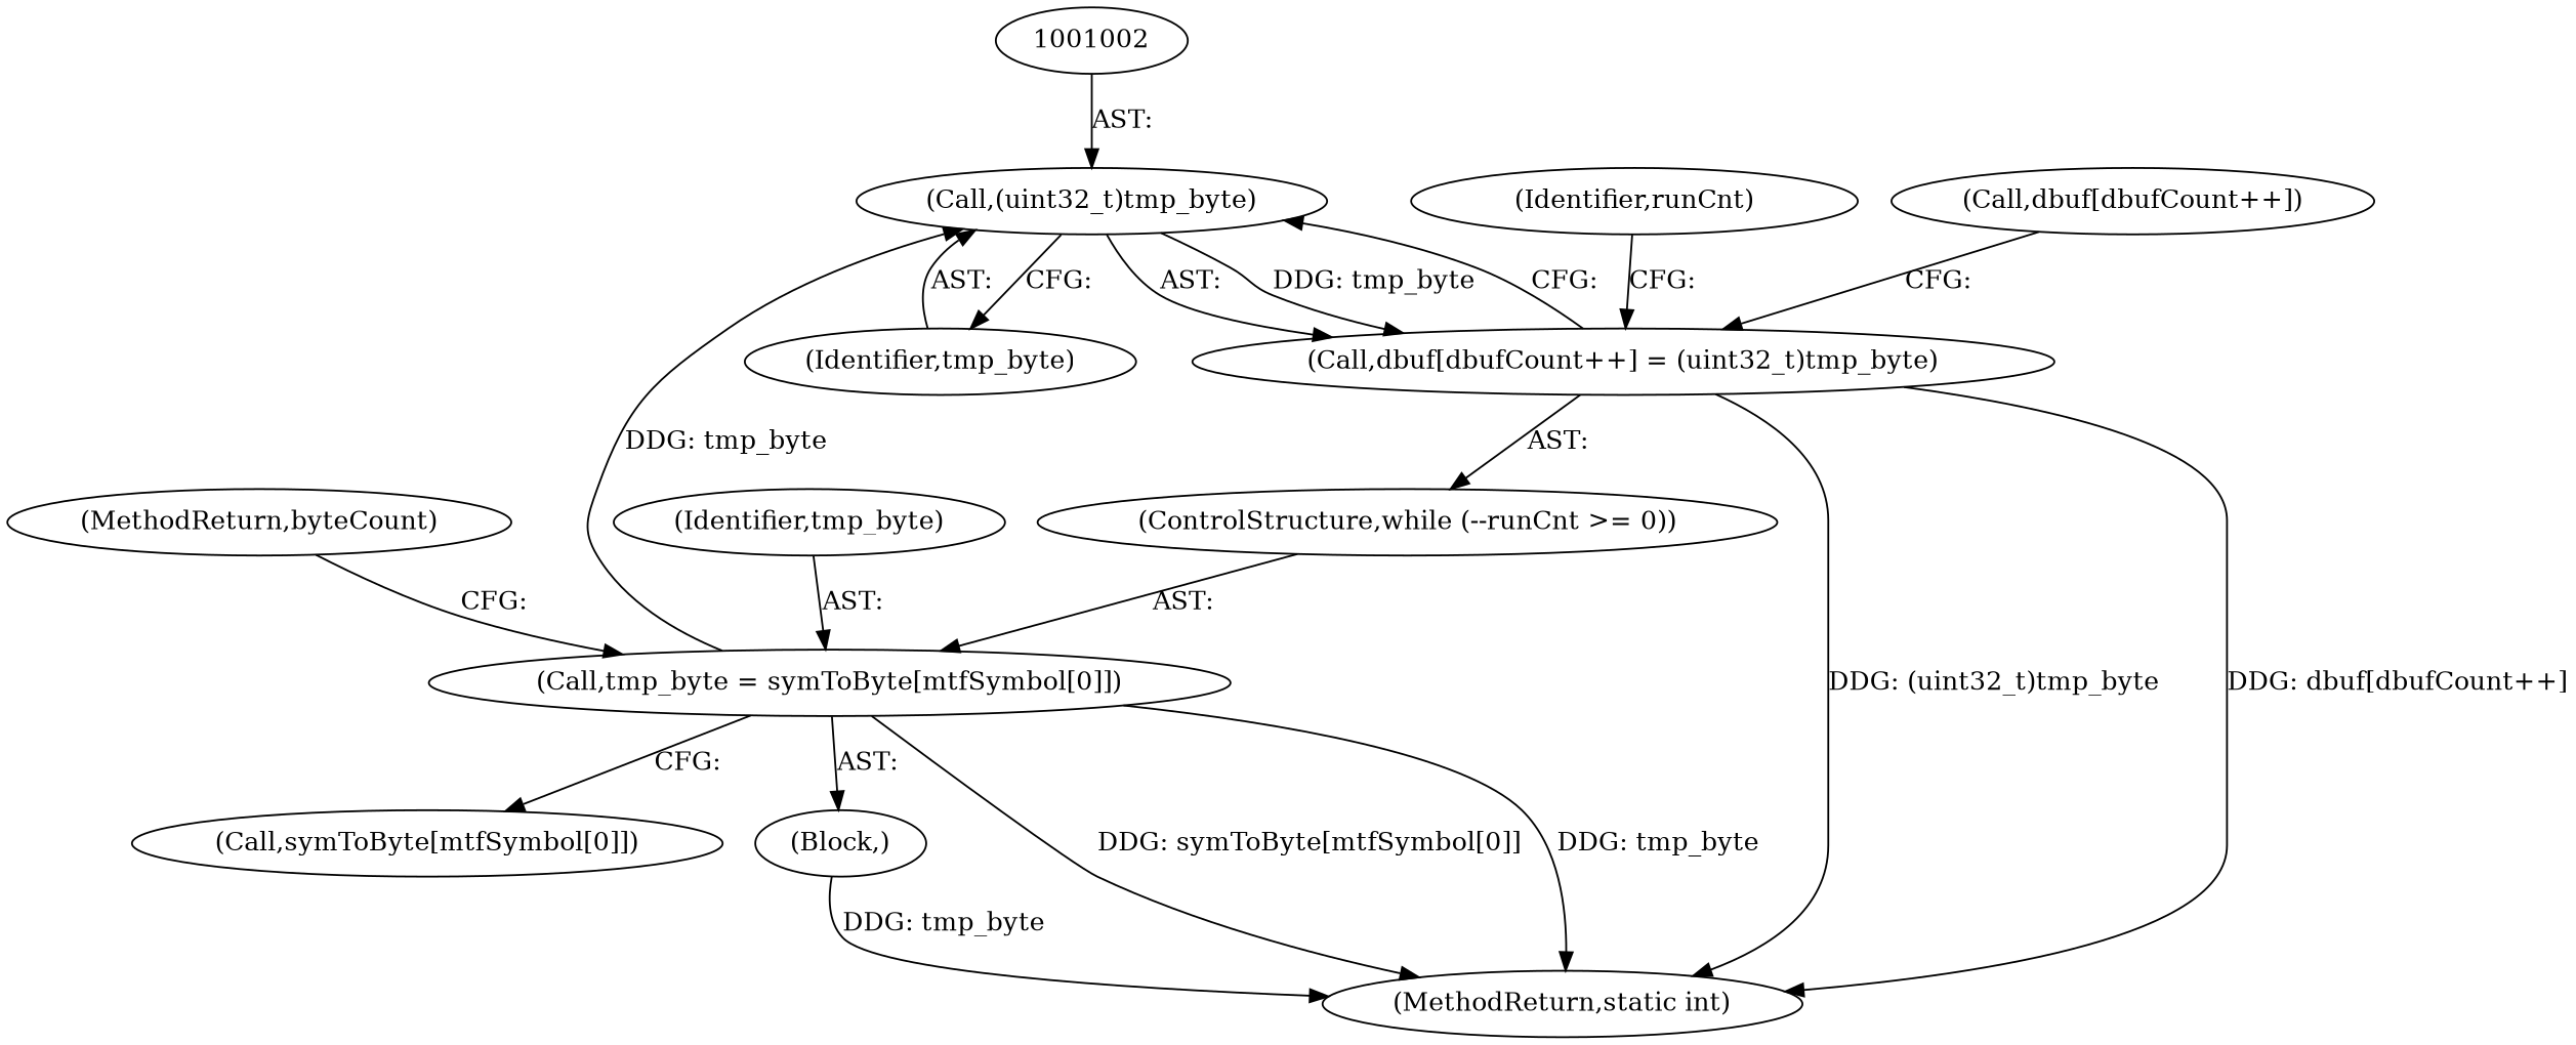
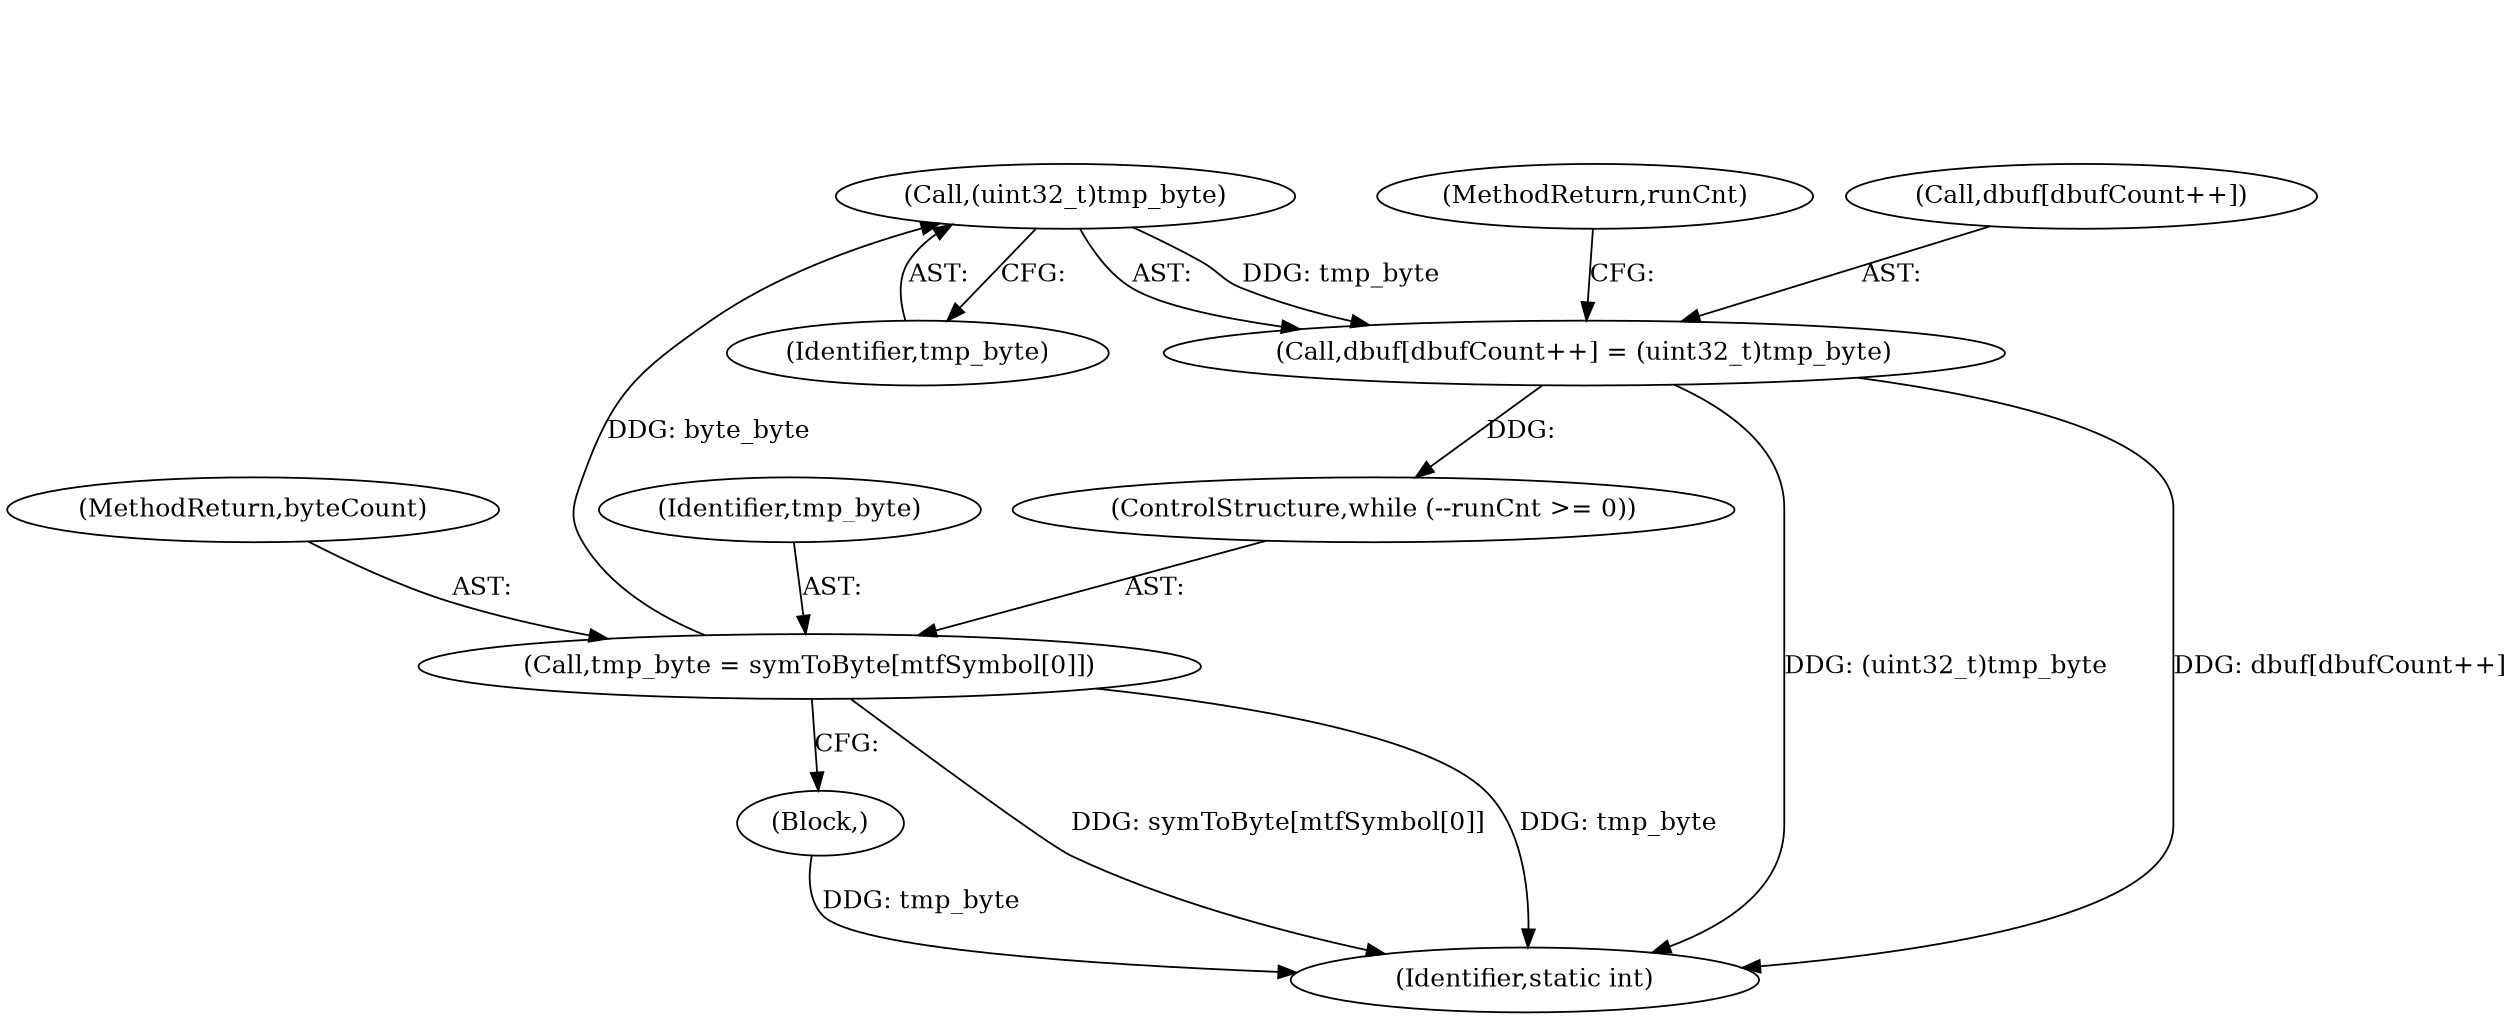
  digraph {
    n1 [label="(Call,(uint32_t)tmp_byte)"]
    n2 [label="(Call,dbuf[dbufCount++] = (uint32_t)tmp_byte)"]
    n3 [label="(Identifier,tmp_byte)"]
-   n4 [label="(MethodReturn,static int)"]
+   n4 [label="(Identifier,static int)"]
    n5 [label="(ControlStructure,while (--runCnt >= 0))"]
    n6 [label="(Call,tmp_byte = symToByte[mtfSymbol[0]])"]
-   n7 [label="(Call,symToByte[mtfSymbol[0]])"]
    n8 [label="(Block,)"]
    n9 [label="(MethodReturn,byteCount)"]
-   n10 [label="(Identifier,runCnt)"]
+   n10 [label="(MethodReturn,runCnt)"]
    n11 [label="(Identifier,tmp_byte)"]
    n12 [label="(Call,dbuf[dbufCount++])"]
-   1001002
    n1 -> n2 [label="AST: "]
    n1 -> n2 [label="DDG: tmp_byte"]
    n1 -> n3 [label="CFG: "]
-   n2 -> n1 [label="CFG: "]
    n2 -> n4 [label="DDG: dbuf[dbufCount++]"]
    n2 -> n4 [label="DDG: (uint32_t)tmp_byte"]
-   n2 -> n5 [label="AST: "]
+   n2 -> n5 [label="DDG: "]
    n3 -> n1 [label="AST: "]
    n5 -> n6 [label="AST: "]
-   n6 -> n1 [label="DDG: tmp_byte"]
+   n6 -> n1 [label="DDG: byte_byte"]
    n6 -> n4 [label="DDG: symToByte[mtfSymbol[0]]"]
    n6 -> n4 [label="DDG: tmp_byte"]
-   n6 -> n7 [label="CFG: "]
-   n6 -> n8 [label="AST: "]
+   n6 -> n8 [label="CFG: "]
    n8 -> n4 [label="DDG: tmp_byte"]
-   n9 -> n6 [label="CFG: "]
+   n9 -> n6 [label="AST: "]
    n10 -> n2 [label="CFG: "]
    n11 -> n6 [label="AST: "]
-   n12 -> n2 [label="CFG: "]
-   1001002 -> n1 [label="AST: "]
+   n12 -> n2 [label="AST: "]
  }
